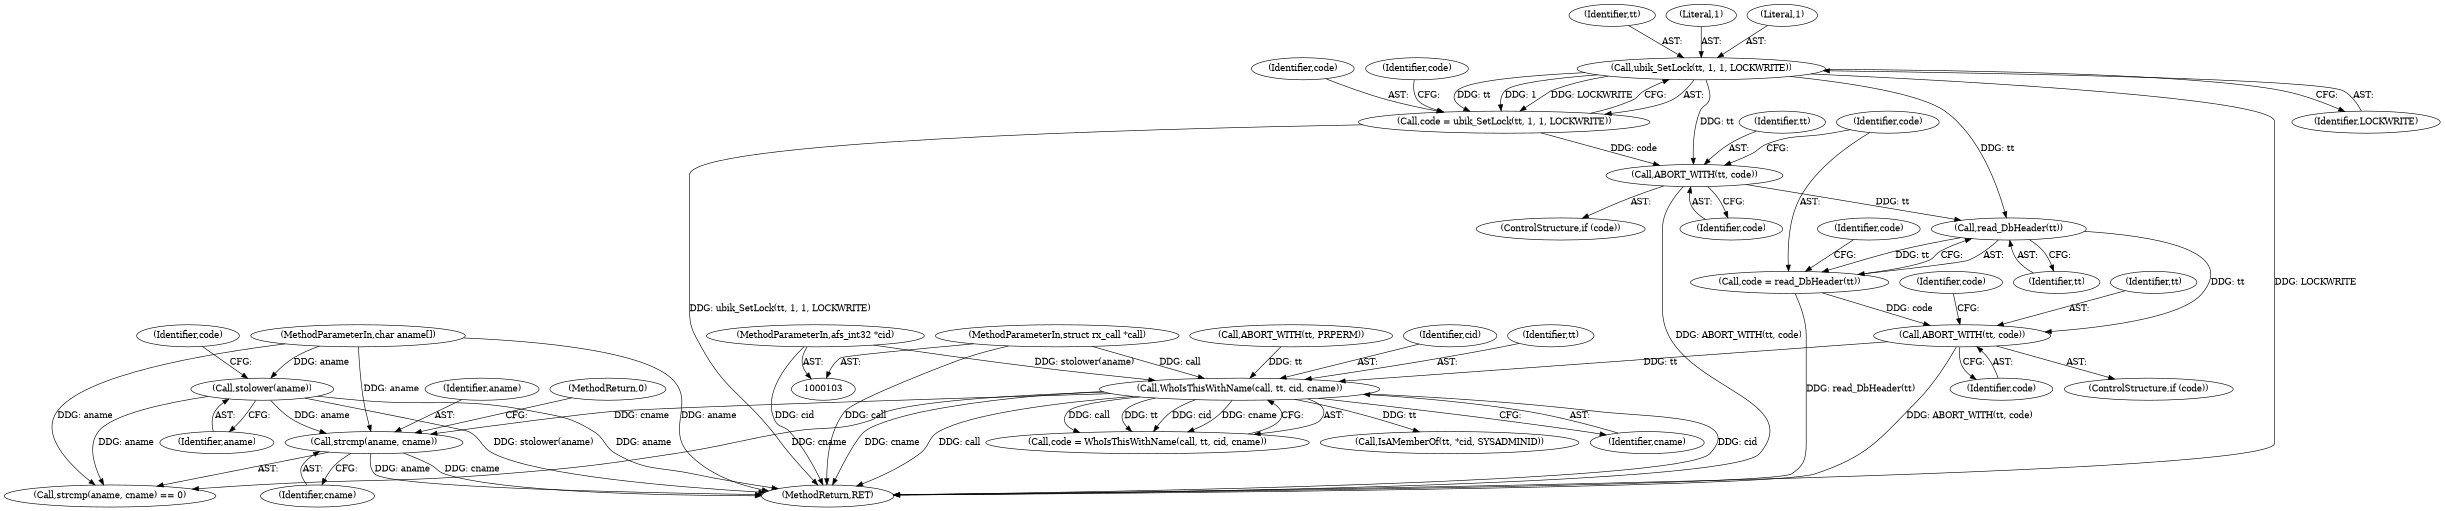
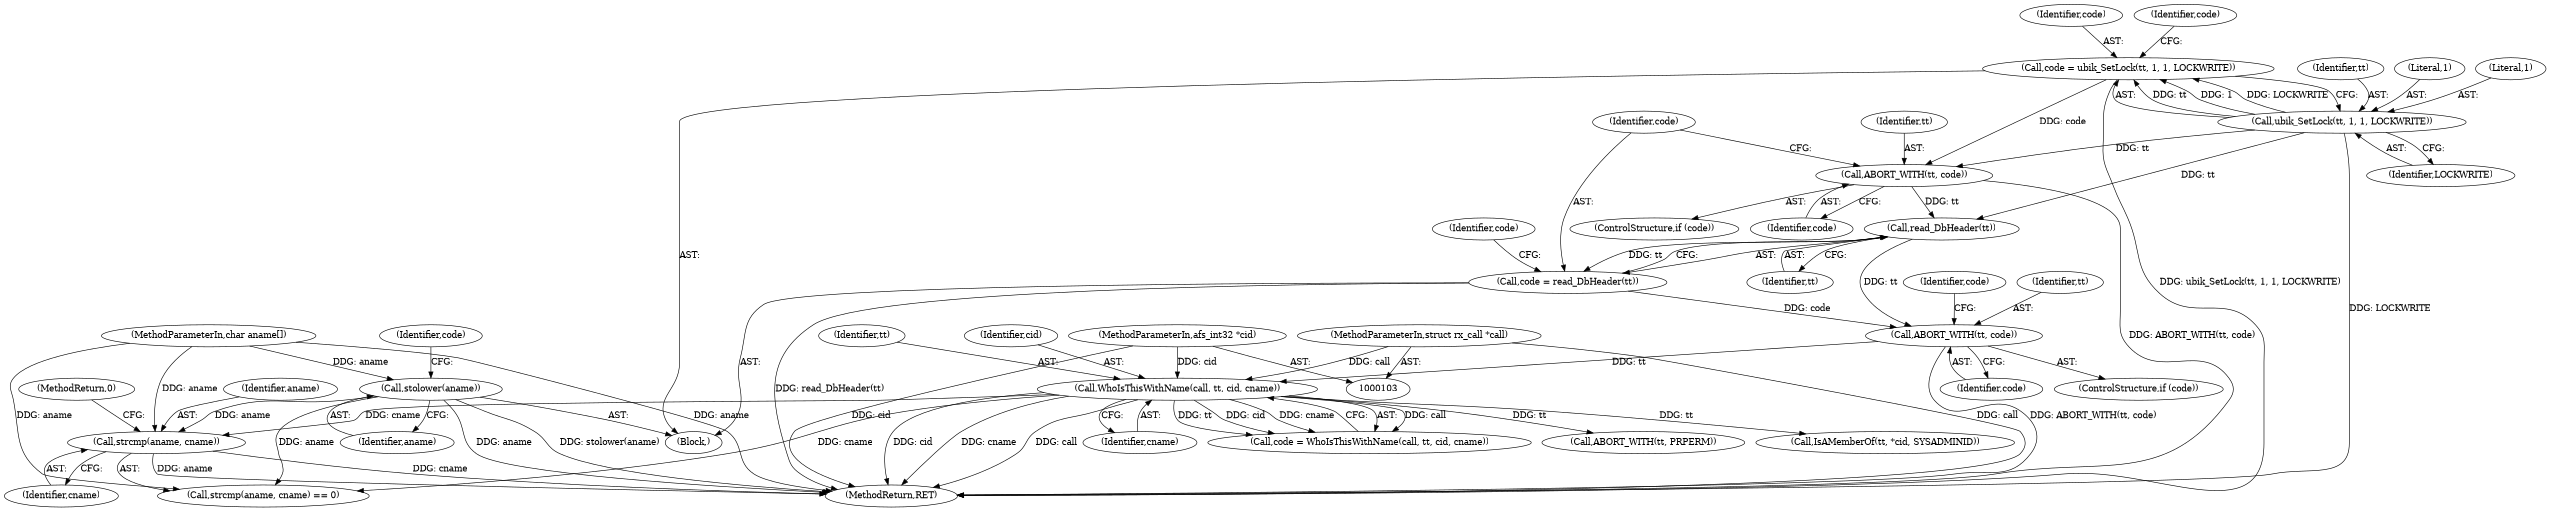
  digraph {
    n1 [label="(Call,strcmp(aname, cname))"]
    n2 [label="(Identifier,cname)"]
    n3 [label="(MethodReturn,RET)"]
    n4 [label="(Call,strcmp(aname, cname) == 0)"]
    n5 [label="(Call,stolower(aname))"]
    n6 [label="(Identifier,aname)"]
+   n7 [label="(Block,)"]
    n8 [label="(MethodParameterIn,char aname[])"]
    n9 [label="(Call,WhoIsThisWithName(call, tt, cid, cname))"]
    n10 [label="(Call,ABORT_WITH(tt, PRPERM))"]
    n11 [label="(Call,IsAMemberOf(tt, *cid, SYSADMINID))"]
    n12 [label="(Identifier,cname)"]
    n13 [label="(Call,code = WhoIsThisWithName(call, tt, cid, cname))"]
    n14 [label="(MethodParameterIn,struct rx_call *call)"]
    1000103
    n16 [label="(Call,ABORT_WITH(tt, code))"]
    n17 [label="(Identifier,code)"]
    n18 [label="(ControlStructure,if (code))"]
    n19 [label="(Call,read_DbHeader(tt))"]
    n20 [label="(Call,code = read_DbHeader(tt))"]
    n21 [label="(Identifier,tt)"]
    n22 [label="(Call,ABORT_WITH(tt, code))"]
    n23 [label="(ControlStructure,if (code))"]
    n24 [label="(Identifier,code)"]
    n25 [label="(Call,ubik_SetLock(tt, 1, 1, LOCKWRITE))"]
    n26 [label="(Call,code = ubik_SetLock(tt, 1, 1, LOCKWRITE))"]
    n27 [label="(Identifier,LOCKWRITE)"]
    n28 [label="(MethodParameterIn,afs_int32 *cid)"]
    n29 [label="(Identifier,code)"]
    n30 [label="(Identifier,aname)"]
    n31 [label="(Identifier,tt)"]
    n32 [label="(Identifier,code)"]
    n33 [label="(Identifier,cid)"]
    n34 [label="(MethodReturn,0)"]
    n35 [label="(Identifier,code)"]
    n36 [label="(Identifier,tt)"]
    n37 [label="(Identifier,code)"]
    n38 [label="(Identifier,tt)"]
    n39 [label="(Literal,1)"]
    n40 [label="(Literal,1)"]
    n41 [label="(Identifier,tt)"]
    n42 [label="(Identifier,code)"]
    n43 [label="(Identifier,code)"]
    n1 -> n2 [label="CFG: "]
    n1 -> n3 [label="DDG: aname"]
    n1 -> n3 [label="DDG: cname"]
    n1 -> n4 [label="AST: "]
    n2 -> n1 [label="AST: "]
    n5 -> n1 [label="DDG: aname"]
    n5 -> n3 [label="DDG: stolower(aname)"]
    n5 -> n3 [label="DDG: aname"]
    n5 -> n4 [label="DDG: aname"]
    n5 -> n6 [label="CFG: "]
+   n5 -> n7 [label="AST: "]
    n6 -> n5 [label="AST: "]
    n8 -> n1 [label="DDG: aname"]
    n8 -> n3 [label="DDG: aname"]
    n8 -> n4 [label="DDG: aname"]
    n8 -> n5 [label="DDG: aname"]
    n9 -> n1 [label="DDG: cname"]
    n9 -> n3 [label="DDG: cname"]
    n9 -> n3 [label="DDG: call"]
    n9 -> n3 [label="DDG: cid"]
    n9 -> n4 [label="DDG: cname"]
-   n10 -> n9 [label="DDG: tt"]
+   n9 -> n10 [label="DDG: tt"]
    n9 -> n11 [label="DDG: tt"]
    n9 -> n12 [label="CFG: "]
    n9 -> n13 [label="AST: "]
    n9 -> n13 [label="DDG: call"]
    n9 -> n13 [label="DDG: tt"]
    n9 -> n13 [label="DDG: cid"]
    n9 -> n13 [label="DDG: cname"]
    n12 -> n9 [label="AST: "]
    n13 -> n9 [label="CFG: "]
    n14 -> n3 [label="DDG: call"]
    n14 -> n9 [label="DDG: call"]
    n14 -> 1000103 [label="AST: "]
    n16 -> n3 [label="DDG: ABORT_WITH(tt, code)"]
    n16 -> n9 [label="DDG: tt"]
    n16 -> n17 [label="CFG: "]
    n16 -> n18 [label="AST: "]
    n17 -> n16 [label="AST: "]
    n19 -> n16 [label="DDG: tt"]
    n19 -> n20 [label="AST: "]
    n19 -> n20 [label="DDG: tt"]
    n19 -> n21 [label="CFG: "]
    n20 -> n3 [label="DDG: read_DbHeader(tt)"]
+   n20 -> n7 [label="AST: "]
    n20 -> n16 [label="DDG: code"]
    n20 -> n19 [label="CFG: "]
    n21 -> n19 [label="AST: "]
    n22 -> n3 [label="DDG: ABORT_WITH(tt, code)"]
    n22 -> n19 [label="DDG: tt"]
    n22 -> n23 [label="AST: "]
    n22 -> n24 [label="CFG: "]
    n24 -> n22 [label="AST: "]
    n25 -> n3 [label="DDG: LOCKWRITE"]
    n25 -> n19 [label="DDG: tt"]
    n25 -> n22 [label="DDG: tt"]
    n25 -> n26 [label="AST: "]
    n25 -> n26 [label="DDG: tt"]
    n25 -> n26 [label="DDG: 1"]
    n25 -> n26 [label="DDG: LOCKWRITE"]
    n25 -> n27 [label="CFG: "]
    n26 -> n3 [label="DDG: ubik_SetLock(tt, 1, 1, LOCKWRITE)"]
+   n26 -> n7 [label="AST: "]
    n26 -> n22 [label="DDG: code"]
    n26 -> n25 [label="CFG: "]
    n27 -> n25 [label="AST: "]
    n28 -> n3 [label="DDG: cid"]
-   n28 -> n9 [label="DDG: stolower(aname)"]
+   n28 -> n9 [label="DDG: cid"]
    n28 -> 1000103 [label="AST: "]
    n29 -> n26 [label="AST: "]
    n30 -> n1 [label="AST: "]
    n31 -> n22 [label="AST: "]
    n32 -> n16 [label="CFG: "]
    n33 -> n9 [label="AST: "]
    n34 -> n1 [label="CFG: "]
    n35 -> n20 [label="AST: "]
    n35 -> n22 [label="CFG: "]
    n36 -> n25 [label="AST: "]
    n37 -> n26 [label="CFG: "]
    n38 -> n9 [label="AST: "]
    n39 -> n25 [label="AST: "]
    n40 -> n25 [label="AST: "]
    n41 -> n16 [label="AST: "]
    n42 -> n20 [label="CFG: "]
    n43 -> n5 [label="CFG: "]
  }
